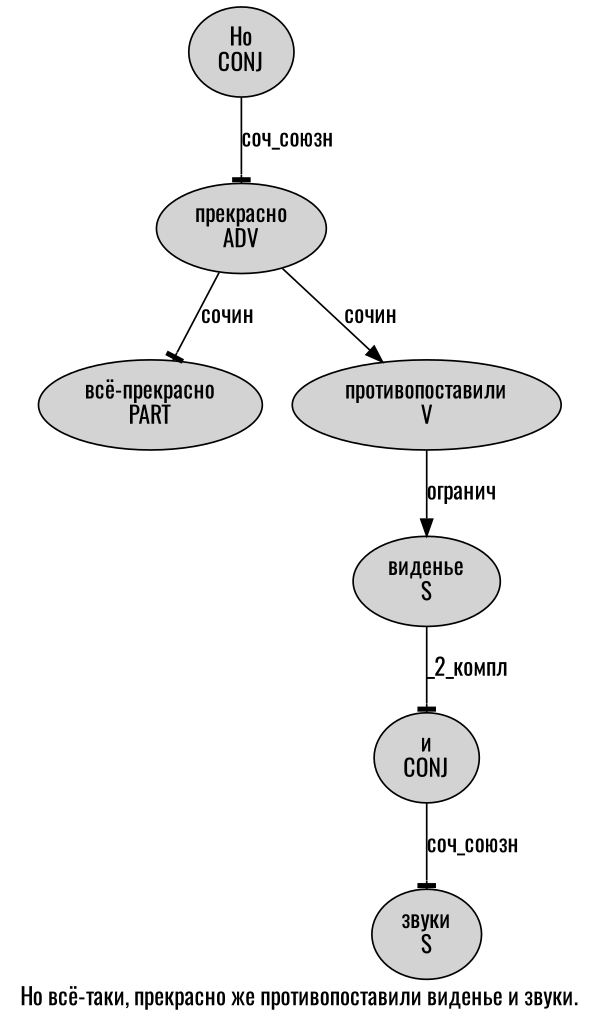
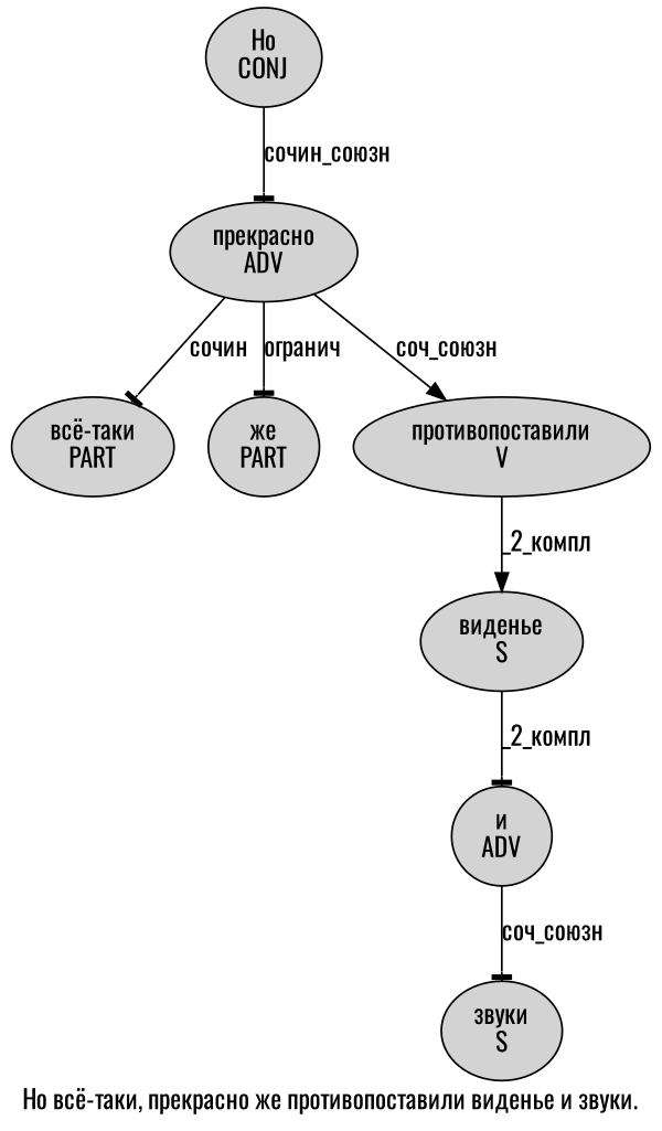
  digraph {
    fontname=Oswald
    label="Но всё-таки, прекрасно же противопоставили виденье и звуки."
    node [fillcolor=lightgray fontname=Oswald penwidth=1 shape=ellipse style=filled]
    edge [arrowhead=tee fontname=Oswald]
    n1 [label="Но\nCONJ"]
    n2 [label="прекрасно\nADV"]
-   n3 [label="всё-прекрасно\nPART"]
+   n3 [label="всё-таки\nPART"]
+   n4 [label="же\nPART"]
    n5 [label="противопоставили\nV"]
    n6 [label="виденье\nS"]
-   n7 [label="и\nCONJ"]
+   n7 [label="и\nADV"]
    n8 [label="звуки\nS"]
-   n1 -> n2 [label="соч_союзн"]
+   n1 -> n2 [label="сочин_союзн"]
    n2 -> n3 [label="сочин"]
-   n2 -> n5 [arrowhead=normal label="сочин"]
-   n5 -> n6 [arrowhead=normal label="огранич"]
+   n2 -> n4 [label="огранич"]
+   n2 -> n5 [arrowhead=normal label="соч_союзн"]
+   n5 -> n6 [arrowhead=normal label="_2_компл"]
    n6 -> n7 [label="_2_компл"]
    n7 -> n8 [label="соч_союзн"]
  }
